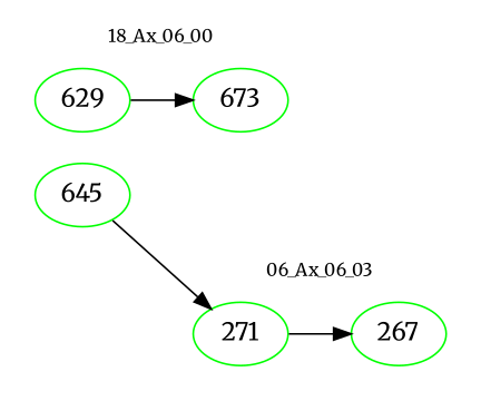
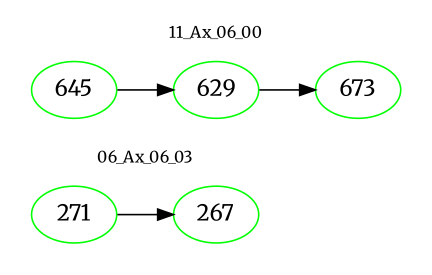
  digraph {
    fontname=Merriweather
    rankdir=LR
    node [color=green fontname=Merriweather]
    edge [color=black fontname=Merriweather]
    n1 [label=271]
    n2 [label=267]
    n3 [label=645]
    n4 [label=629]
    n5 [label=673]
    subgraph cluster_1 {
      color=white
      fontsize=10
      label="06_Ax_06_03"
      n1
      n2
    }
    subgraph cluster_2 {
      color=white
      fontsize=10
-     label="18_Ax_06_00"
+     label="11_Ax_06_00"
      n3
      n4
      n5
    }
    n1 -> n2
-   n3 -> n1
+   n3 -> n4
    n4 -> n5
  }
